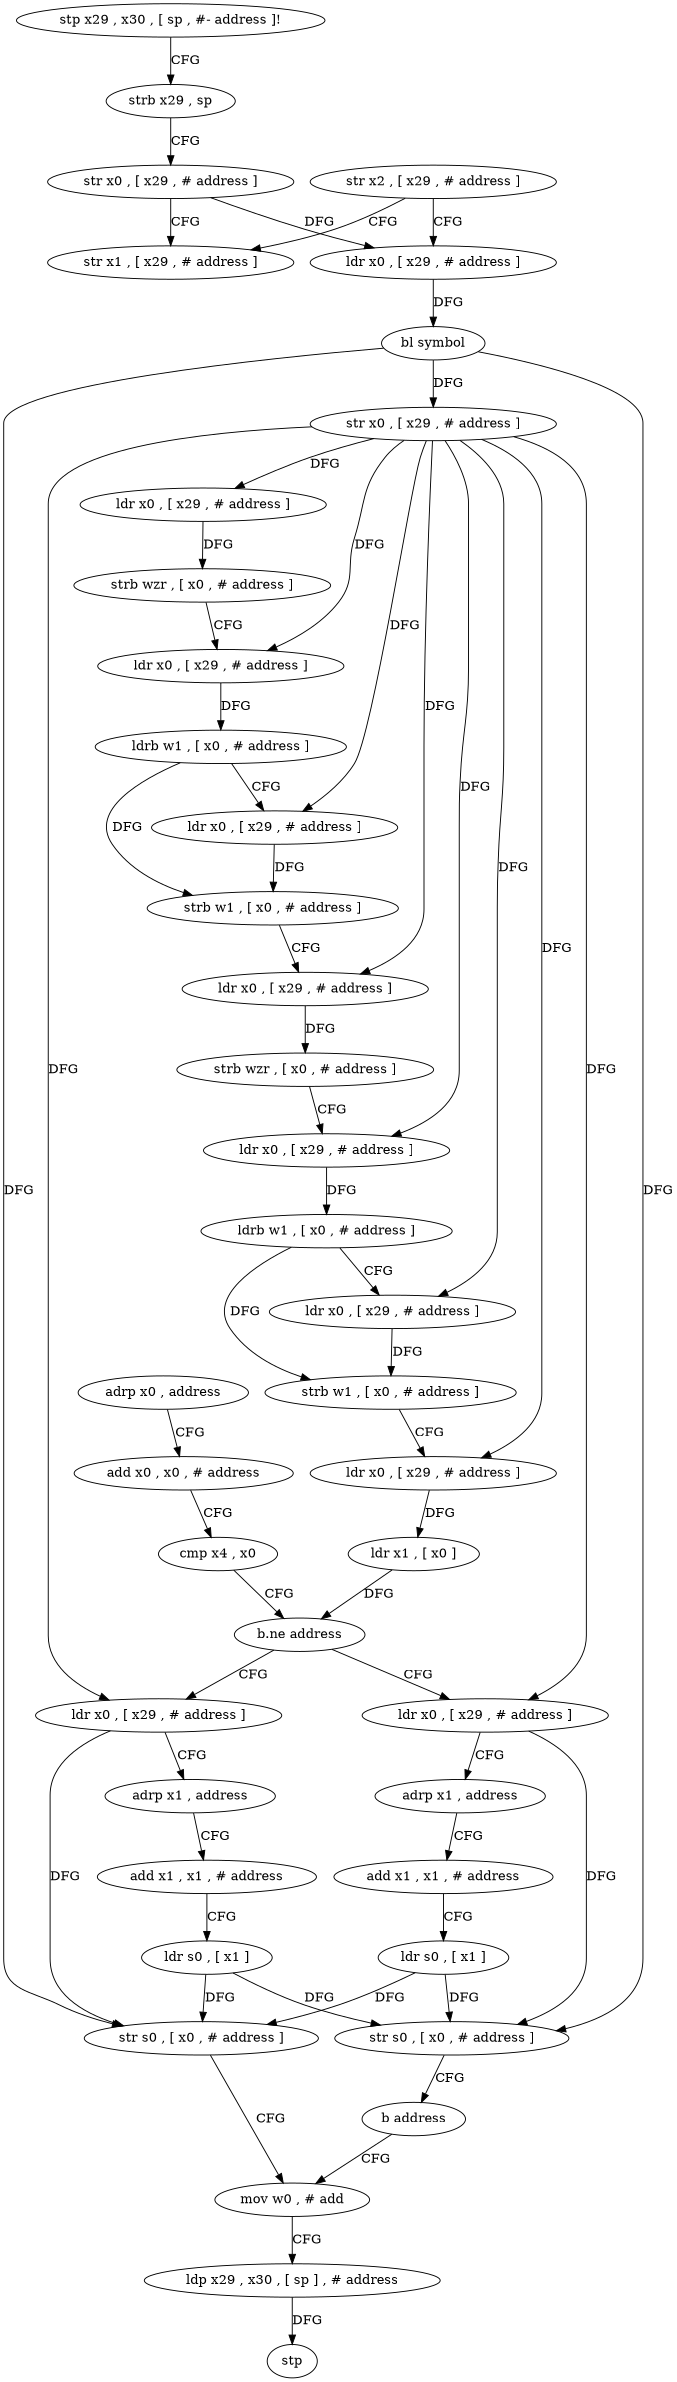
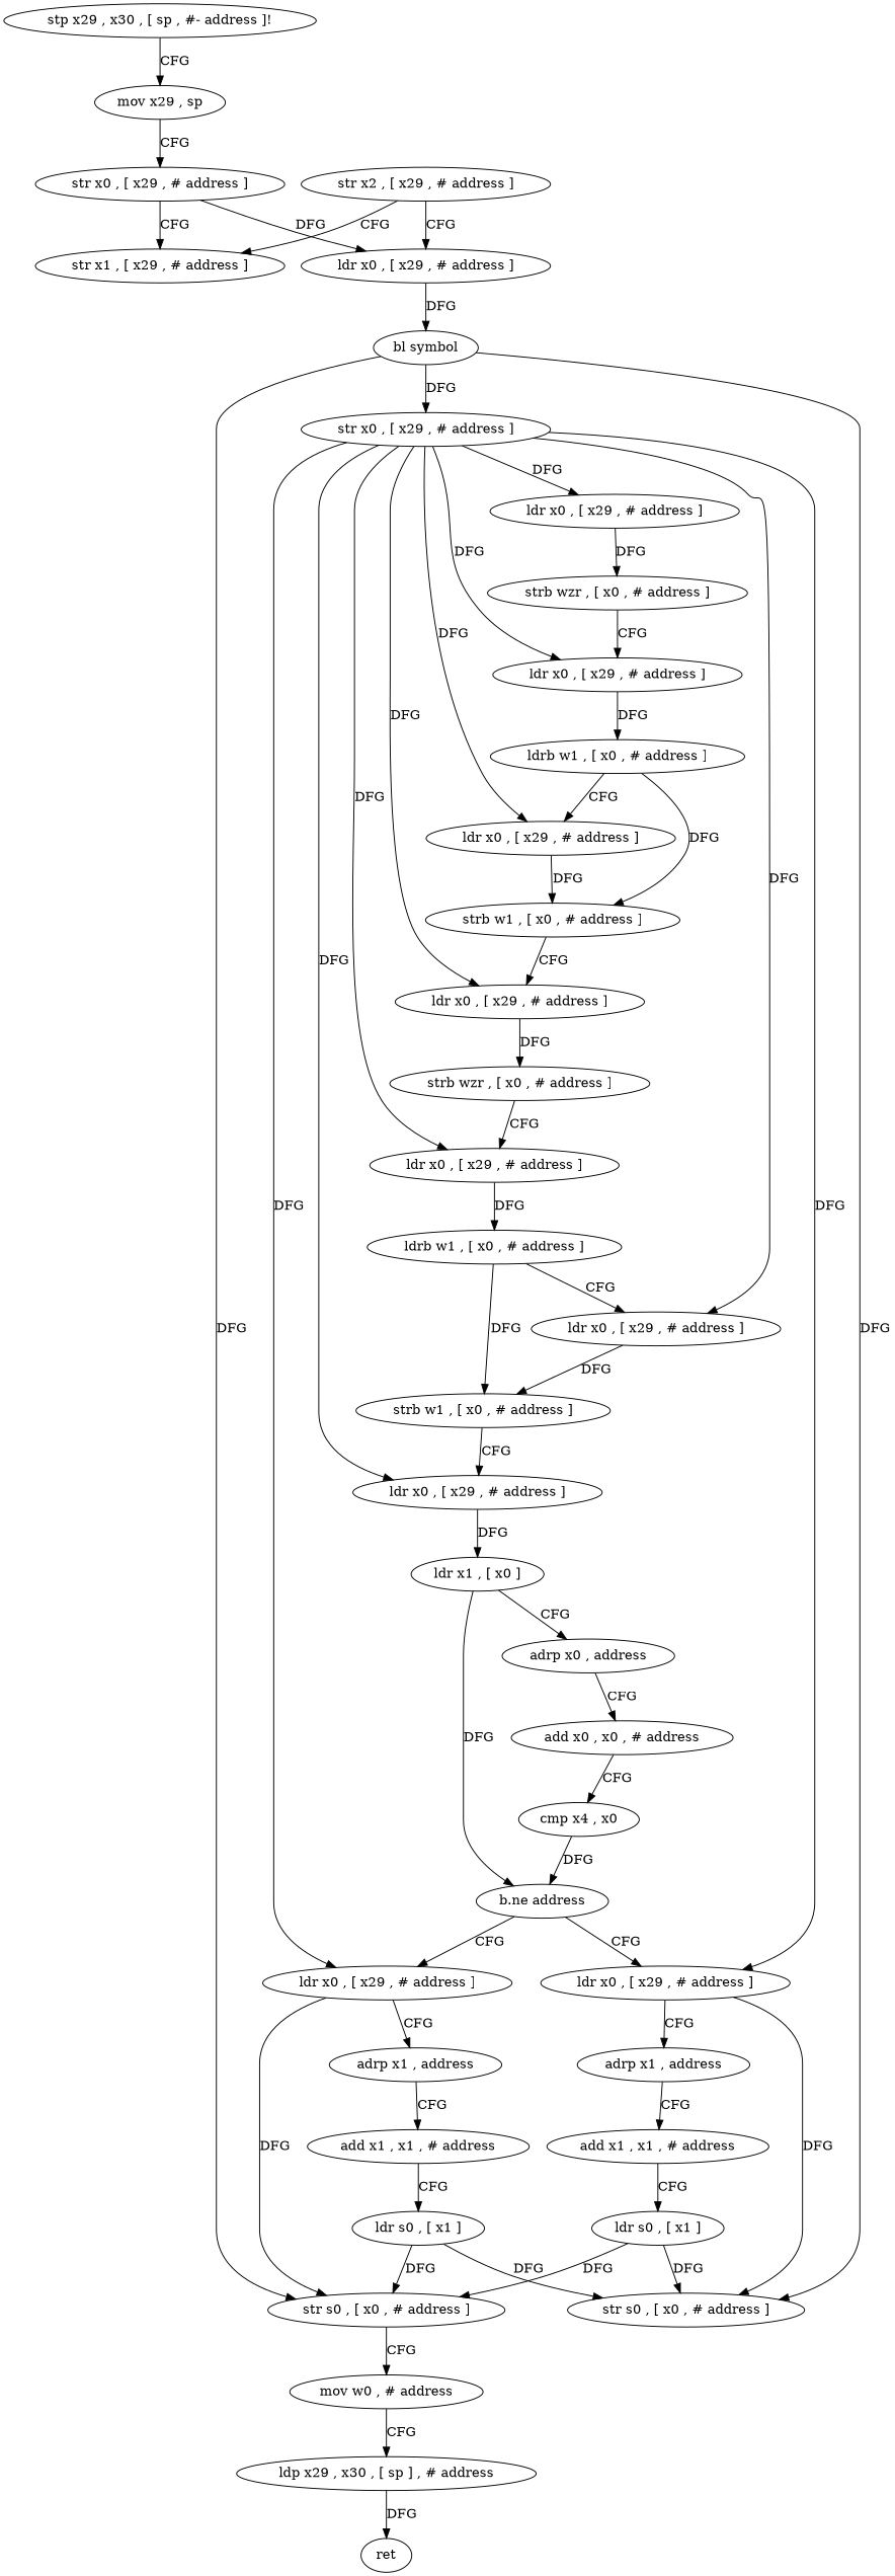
  digraph {
    n1 [label="stp x29 , x30 , [ sp , #- address ]!"]
-   n2 [label="strb x29 , sp"]
+   n2 [label="mov x29 , sp"]
    n3 [label="str x0 , [ x29 , # address ]"]
    n4 [label="str x1 , [ x29 , # address ]"]
    n5 [label="ldr x0 , [ x29 , # address ]"]
    n6 [label="bl symbol"]
    n7 [label="str x2 , [ x29 , # address ]"]
    n8 [label="str x0 , [ x29 , # address ]"]
    n9 [label="str s0 , [ x0 , # address ]"]
    n10 [label="str s0 , [ x0 , # address ]"]
    n11 [label="ldr x0 , [ x29 , # address ]"]
    n12 [label="ldr x0 , [ x29 , # address ]"]
    n13 [label="ldr x0 , [ x29 , # address ]"]
    n14 [label="ldr x0 , [ x29 , # address ]"]
    n15 [label="ldr x0 , [ x29 , # address ]"]
    n16 [label="ldr x0 , [ x29 , # address ]"]
    n17 [label="ldr x0 , [ x29 , # address ]"]
    n18 [label="ldr x0 , [ x29 , # address ]"]
    n19 [label="ldr x0 , [ x29 , # address ]"]
-   n20 [label="mov w0 , # add"]
-   n21 [label="b address"]
+   n20 [label="mov w0 , # address"]
    n22 [label="strb wzr , [ x0 , # address ]"]
    n23 [label="ldrb w1 , [ x0 , # address ]"]
    n24 [label="strb w1 , [ x0 , # address ]"]
    n25 [label="strb wzr , [ x0 , # address ]"]
    n26 [label="ldrb w1 , [ x0 , # address ]"]
    n27 [label="strb w1 , [ x0 , # address ]"]
    n28 [label="ldr x1 , [ x0 ]"]
    n29 [label="adrp x1 , address"]
    n30 [label="adrp x1 , address"]
    n31 [label="adrp x0 , address"]
    n32 [label="b.ne address"]
    n33 [label="add x0 , x0 , # address"]
    n34 [label="cmp x4 , x0"]
    n35 [label="add x1 , x1 , # address"]
    n36 [label="add x1 , x1 , # address"]
    n37 [label="ldr s0 , [ x1 ]"]
    n38 [label="ldp x29 , x30 , [ sp ] , # address"]
-   n39 [label=stp]
+   n39 [label=ret]
    n40 [label="ldr s0 , [ x1 ]"]
    n1 -> n2 [label=CFG]
    n2 -> n3 [label=CFG]
    n3 -> n4 [label=CFG]
    n3 -> n5 [label=DFG]
    n5 -> n6 [label=DFG]
    n6 -> n8 [label=DFG]
    n6 -> n9 [label=DFG]
    n6 -> n10 [label=DFG]
    n7 -> n4 [label=CFG]
    n7 -> n5 [label=CFG]
    n8 -> n11 [label=DFG]
    n8 -> n12 [label=DFG]
    n8 -> n13 [label=DFG]
    n8 -> n14 [label=DFG]
    n8 -> n15 [label=DFG]
    n8 -> n16 [label=DFG]
    n8 -> n17 [label=DFG]
    n8 -> n18 [label=DFG]
    n8 -> n19 [label=DFG]
    n9 -> n20 [label=CFG]
-   n10 -> n21 [label=CFG]
    n11 -> n22 [label=DFG]
    n12 -> n23 [label=DFG]
    n13 -> n24 [label=DFG]
    n14 -> n25 [label=DFG]
    n15 -> n26 [label=DFG]
    n16 -> n27 [label=DFG]
    n17 -> n28 [label=DFG]
    n18 -> n9 [label=DFG]
    n18 -> n29 [label=CFG]
    n19 -> n10 [label=DFG]
    n19 -> n30 [label=CFG]
    n20 -> n38 [label=CFG]
-   n21 -> n20 [label=CFG]
    n22 -> n12 [label=CFG]
    n23 -> n13 [label=CFG]
    n23 -> n24 [label=DFG]
    n24 -> n14 [label=CFG]
    n25 -> n15 [label=CFG]
    n26 -> n16 [label=CFG]
    n26 -> n27 [label=DFG]
    n27 -> n17 [label=CFG]
+   n28 -> n31 [label=CFG]
    n28 -> n32 [label=DFG]
    n29 -> n35 [label=CFG]
    n30 -> n36 [label=CFG]
    n31 -> n33 [label=CFG]
    n32 -> n18 [label=CFG]
    n32 -> n19 [label=CFG]
    n33 -> n34 [label=CFG]
-   n34 -> n32 [label=CFG]
+   n34 -> n32 [label=DFG]
    n35 -> n37 [label=CFG]
    n36 -> n40 [label=CFG]
    n37 -> n9 [label=DFG]
    n37 -> n10 [label=DFG]
    n38 -> n39 [label=DFG]
    n40 -> n9 [label=DFG]
    n40 -> n10 [label=DFG]
  }
